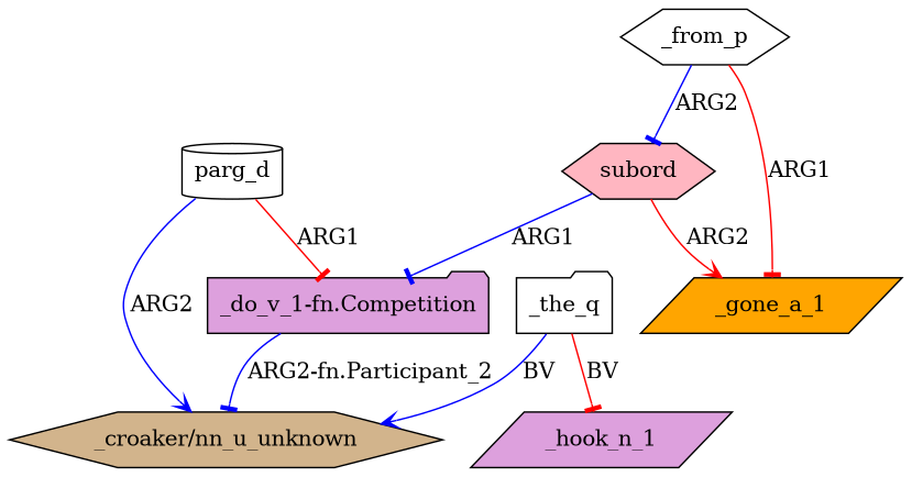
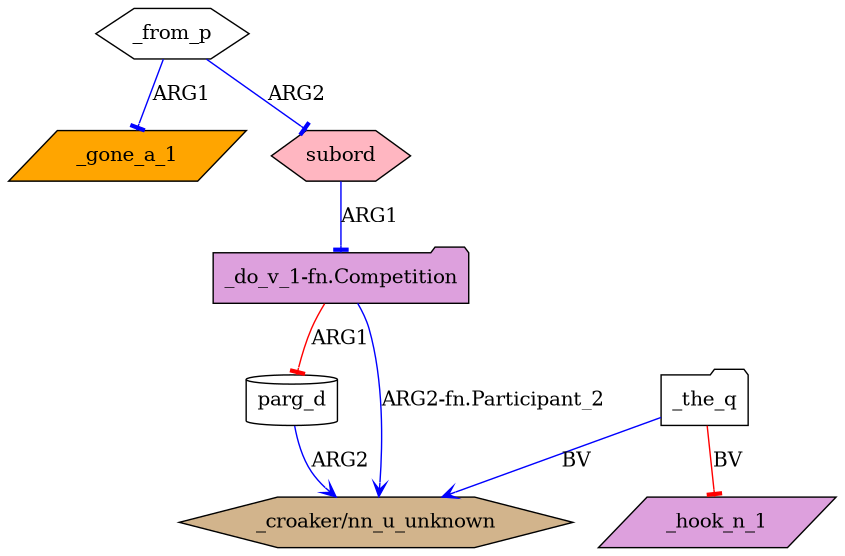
  digraph {
    fontname="DejaVu Serif"
    node [fillcolor=white fontname="DejaVu Serif" shape=hexagon style=filled]
    edge [arrowhead=tee color=blue fontname="DejaVu Serif"]
    parg_d [shape=cylinder]
    "_croaker/nn_u_unknown" [fillcolor=tan]
    "_do_v_1-fn.Competition" [fillcolor=plum shape=folder]
    _gone_a_1 [fillcolor=orange shape=parallelogram]
    _from_p
    subord [fillcolor=lightpink]
    _hook_n_1 [fillcolor=plum shape=parallelogram]
    _the_q [shape=folder]
    parg_d -> "_croaker/nn_u_unknown" [arrowhead=vee label=ARG2]
-   parg_d -> "_do_v_1-fn.Competition" [color=red label=ARG1]
-   "_do_v_1-fn.Competition" -> "_croaker/nn_u_unknown" [label="ARG2-fn.Participant_2"]
-   _from_p -> _gone_a_1 [color=red label=ARG1]
+   "_do_v_1-fn.Competition" -> parg_d [color=red label=ARG1]
+   "_do_v_1-fn.Competition" -> "_croaker/nn_u_unknown" [arrowhead=vee label="ARG2-fn.Participant_2"]
+   _from_p -> _gone_a_1 [label=ARG1]
    _from_p -> subord [label=ARG2]
    subord -> "_do_v_1-fn.Competition" [label=ARG1]
-   subord -> _gone_a_1 [arrowhead=vee color=red label=ARG2]
    _the_q -> "_croaker/nn_u_unknown" [arrowhead=vee label=BV]
    _the_q -> _hook_n_1 [color=red label=BV]
  }
